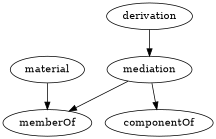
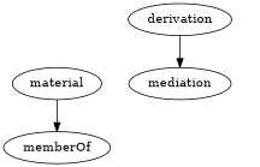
  strict digraph {
    material
    memberOf
    derivation
    mediation
-   componentOf
    material -> memberOf
    derivation -> mediation
-   mediation -> memberOf
-   mediation -> componentOf
  }
